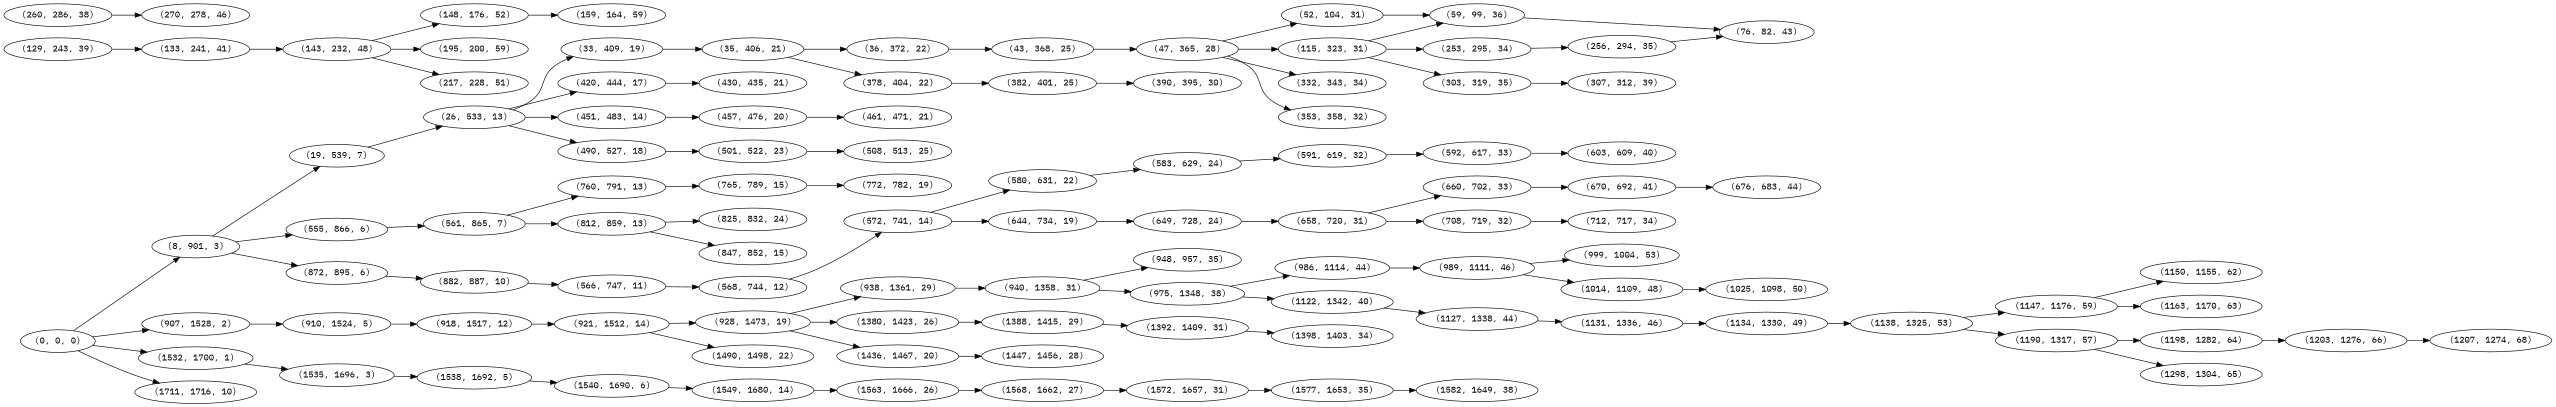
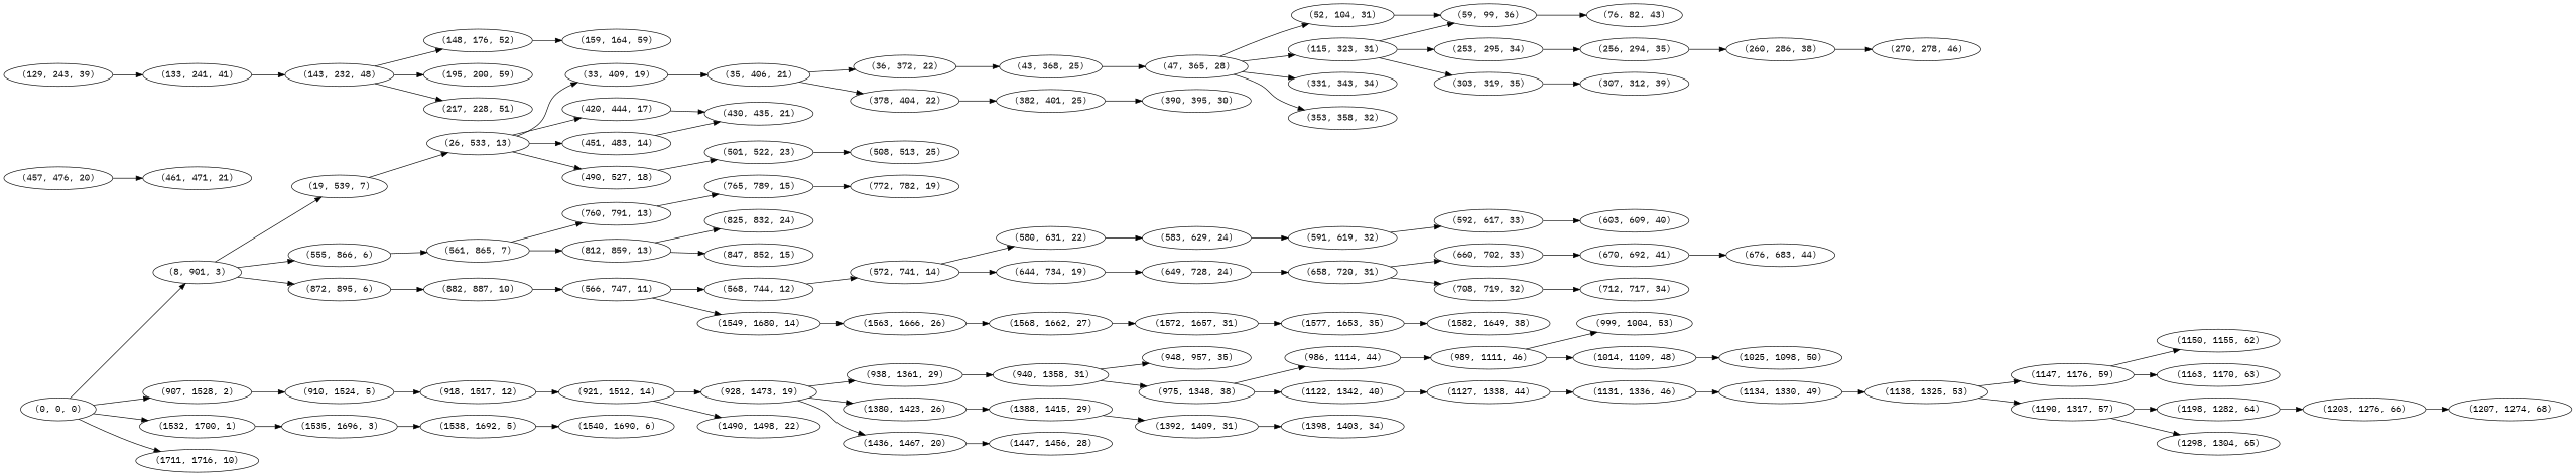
  digraph {
    fontname="IBM Plex Mono"
    rankdir=LR
    node [fontname="IBM Plex Mono"]
    edge [fontname="IBM Plex Mono"]
    "(0, 0, 0)"
    "(8, 901, 3)"
    "(907, 1528, 2)"
    "(1532, 1700, 1)"
    "(1711, 1716, 10)"
    "(19, 539, 7)"
    "(555, 866, 6)"
    "(872, 895, 6)"
    "(910, 1524, 5)"
    "(1535, 1696, 3)"
    "(26, 533, 13)"
    "(561, 865, 7)"
    "(882, 887, 10)"
    "(33, 409, 19)"
    "(420, 444, 17)"
    "(451, 483, 14)"
    "(490, 527, 18)"
    "(35, 406, 21)"
    "(430, 435, 21)"
    "(457, 476, 20)"
    "(501, 522, 23)"
    "(36, 372, 22)"
    "(378, 404, 22)"
    "(43, 368, 25)"
    "(382, 401, 25)"
    "(47, 365, 28)"
    "(52, 104, 31)"
    "(115, 323, 31)"
-   "(332, 343, 34)"
+   "(332, 343, 34)" [label="(331, 343, 34)"]
    "(353, 358, 32)"
    "(59, 99, 36)"
    "(253, 295, 34)"
    "(303, 319, 35)"
    "(76, 82, 43)"
    "(129, 243, 39)"
    "(133, 241, 41)"
    "(256, 294, 35)"
    "(307, 312, 39)"
    "(143, 232, 48)"
    "(148, 176, 52)"
    "(195, 200, 59)"
    "(217, 228, 51)"
    "(159, 164, 59)"
    "(260, 286, 38)"
    "(270, 278, 46)"
    "(390, 395, 30)"
    "(461, 471, 21)"
    "(508, 513, 25)"
    "(760, 791, 13)"
    "(812, 859, 13)"
    "(566, 747, 11)"
    "(568, 744, 12)"
    "(765, 789, 15)"
    "(825, 832, 24)"
    "(847, 852, 15)"
    n56 [label="(572, 741, 14)"]
    "(580, 631, 22)"
    "(644, 734, 19)"
    "(583, 629, 24)"
    "(649, 728, 24)"
    "(591, 619, 32)"
    "(592, 617, 33)"
    "(603, 609, 40)"
    "(658, 720, 31)"
    "(660, 702, 33)"
    "(708, 719, 32)"
    "(670, 692, 41)"
    "(712, 717, 34)"
    "(676, 683, 44)"
    "(772, 782, 19)"
    "(918, 1517, 12)"
    "(921, 1512, 14)"
    "(928, 1473, 19)"
    "(1490, 1498, 22)"
    "(938, 1361, 29)"
    "(1380, 1423, 26)"
    "(1436, 1467, 20)"
    "(940, 1358, 31)"
    "(1388, 1415, 29)"
    "(1447, 1456, 28)"
    "(948, 957, 35)"
    "(975, 1348, 38)"
    "(986, 1114, 44)"
    "(1122, 1342, 40)"
    "(989, 1111, 46)"
    "(1127, 1338, 44)"
    "(999, 1004, 53)"
    "(1014, 1109, 48)"
    "(1025, 1098, 50)"
    "(1131, 1336, 46)"
    "(1134, 1330, 49)"
    "(1138, 1325, 53)"
    "(1147, 1176, 59)"
    "(1190, 1317, 57)"
    "(1150, 1155, 62)"
    "(1163, 1170, 63)"
    "(1198, 1282, 64)"
    "(1298, 1304, 65)"
    "(1203, 1276, 66)"
    "(1207, 1274, 68)"
    "(1392, 1409, 31)"
    "(1398, 1403, 34)"
    "(1538, 1692, 5)"
    "(1540, 1690, 6)"
    "(1549, 1680, 14)"
    "(1563, 1666, 26)"
    "(1568, 1662, 27)"
    "(1572, 1657, 31)"
    "(1577, 1653, 35)"
    "(1582, 1649, 38)"
    "(0, 0, 0)" -> "(8, 901, 3)"
    "(0, 0, 0)" -> "(907, 1528, 2)"
    "(0, 0, 0)" -> "(1532, 1700, 1)"
    "(0, 0, 0)" -> "(1711, 1716, 10)"
    "(8, 901, 3)" -> "(19, 539, 7)"
    "(8, 901, 3)" -> "(555, 866, 6)"
    "(8, 901, 3)" -> "(872, 895, 6)"
    "(907, 1528, 2)" -> "(910, 1524, 5)"
    "(1532, 1700, 1)" -> "(1535, 1696, 3)"
    "(19, 539, 7)" -> "(26, 533, 13)"
    "(555, 866, 6)" -> "(561, 865, 7)"
    "(872, 895, 6)" -> "(882, 887, 10)"
    "(910, 1524, 5)" -> "(918, 1517, 12)"
    "(1535, 1696, 3)" -> "(1538, 1692, 5)"
    "(26, 533, 13)" -> "(33, 409, 19)"
    "(26, 533, 13)" -> "(420, 444, 17)"
    "(26, 533, 13)" -> "(451, 483, 14)"
    "(26, 533, 13)" -> "(490, 527, 18)"
    "(561, 865, 7)" -> "(760, 791, 13)"
    "(561, 865, 7)" -> "(812, 859, 13)"
    "(882, 887, 10)" -> "(566, 747, 11)"
    "(33, 409, 19)" -> "(35, 406, 21)"
    "(420, 444, 17)" -> "(430, 435, 21)"
-   "(451, 483, 14)" -> "(457, 476, 20)"
+   "(451, 483, 14)" -> "(430, 435, 21)"
    "(490, 527, 18)" -> "(501, 522, 23)"
    "(35, 406, 21)" -> "(36, 372, 22)"
    "(35, 406, 21)" -> "(378, 404, 22)"
    "(457, 476, 20)" -> "(461, 471, 21)"
    "(501, 522, 23)" -> "(508, 513, 25)"
    "(36, 372, 22)" -> "(43, 368, 25)"
    "(378, 404, 22)" -> "(382, 401, 25)"
    "(43, 368, 25)" -> "(47, 365, 28)"
    "(382, 401, 25)" -> "(390, 395, 30)"
    "(47, 365, 28)" -> "(52, 104, 31)"
    "(47, 365, 28)" -> "(115, 323, 31)"
    "(47, 365, 28)" -> "(332, 343, 34)"
    "(47, 365, 28)" -> "(353, 358, 32)"
    "(52, 104, 31)" -> "(59, 99, 36)"
    "(115, 323, 31)" -> "(59, 99, 36)"
    "(115, 323, 31)" -> "(253, 295, 34)"
    "(115, 323, 31)" -> "(303, 319, 35)"
    "(59, 99, 36)" -> "(76, 82, 43)"
    "(253, 295, 34)" -> "(256, 294, 35)"
    "(303, 319, 35)" -> "(307, 312, 39)"
    "(129, 243, 39)" -> "(133, 241, 41)"
    "(133, 241, 41)" -> "(143, 232, 48)"
-   "(256, 294, 35)" -> "(76, 82, 43)"
+   "(256, 294, 35)" -> "(260, 286, 38)"
    "(143, 232, 48)" -> "(148, 176, 52)"
    "(143, 232, 48)" -> "(195, 200, 59)"
    "(143, 232, 48)" -> "(217, 228, 51)"
    "(148, 176, 52)" -> "(159, 164, 59)"
    "(260, 286, 38)" -> "(270, 278, 46)"
    "(760, 791, 13)" -> "(765, 789, 15)"
    "(812, 859, 13)" -> "(825, 832, 24)"
    "(812, 859, 13)" -> "(847, 852, 15)"
    "(566, 747, 11)" -> "(568, 744, 12)"
    "(568, 744, 12)" -> n56
    "(765, 789, 15)" -> "(772, 782, 19)"
    n56 -> "(580, 631, 22)"
    n56 -> "(644, 734, 19)"
    "(580, 631, 22)" -> "(583, 629, 24)"
    "(644, 734, 19)" -> "(649, 728, 24)"
    "(583, 629, 24)" -> "(591, 619, 32)"
    "(649, 728, 24)" -> "(658, 720, 31)"
    "(591, 619, 32)" -> "(592, 617, 33)"
    "(592, 617, 33)" -> "(603, 609, 40)"
    "(658, 720, 31)" -> "(660, 702, 33)"
    "(658, 720, 31)" -> "(708, 719, 32)"
    "(660, 702, 33)" -> "(670, 692, 41)"
    "(708, 719, 32)" -> "(712, 717, 34)"
    "(670, 692, 41)" -> "(676, 683, 44)"
    "(918, 1517, 12)" -> "(921, 1512, 14)"
    "(921, 1512, 14)" -> "(928, 1473, 19)"
    "(921, 1512, 14)" -> "(1490, 1498, 22)"
    "(928, 1473, 19)" -> "(938, 1361, 29)"
    "(928, 1473, 19)" -> "(1380, 1423, 26)"
    "(928, 1473, 19)" -> "(1436, 1467, 20)"
    "(938, 1361, 29)" -> "(940, 1358, 31)"
    "(1380, 1423, 26)" -> "(1388, 1415, 29)"
    "(1436, 1467, 20)" -> "(1447, 1456, 28)"
    "(940, 1358, 31)" -> "(948, 957, 35)"
    "(940, 1358, 31)" -> "(975, 1348, 38)"
    "(1388, 1415, 29)" -> "(1392, 1409, 31)"
    "(975, 1348, 38)" -> "(986, 1114, 44)"
    "(975, 1348, 38)" -> "(1122, 1342, 40)"
    "(986, 1114, 44)" -> "(989, 1111, 46)"
    "(1122, 1342, 40)" -> "(1127, 1338, 44)"
    "(989, 1111, 46)" -> "(999, 1004, 53)"
    "(989, 1111, 46)" -> "(1014, 1109, 48)"
    "(1127, 1338, 44)" -> "(1131, 1336, 46)"
    "(1014, 1109, 48)" -> "(1025, 1098, 50)"
    "(1131, 1336, 46)" -> "(1134, 1330, 49)"
    "(1134, 1330, 49)" -> "(1138, 1325, 53)"
    "(1138, 1325, 53)" -> "(1147, 1176, 59)"
    "(1138, 1325, 53)" -> "(1190, 1317, 57)"
    "(1147, 1176, 59)" -> "(1150, 1155, 62)"
    "(1147, 1176, 59)" -> "(1163, 1170, 63)"
    "(1190, 1317, 57)" -> "(1198, 1282, 64)"
    "(1190, 1317, 57)" -> "(1298, 1304, 65)"
    "(1198, 1282, 64)" -> "(1203, 1276, 66)"
    "(1203, 1276, 66)" -> "(1207, 1274, 68)"
    "(1392, 1409, 31)" -> "(1398, 1403, 34)"
    "(1538, 1692, 5)" -> "(1540, 1690, 6)"
-   "(1540, 1690, 6)" -> "(1549, 1680, 14)"
+   "(566, 747, 11)" -> "(1549, 1680, 14)"
    "(1549, 1680, 14)" -> "(1563, 1666, 26)"
    "(1563, 1666, 26)" -> "(1568, 1662, 27)"
    "(1568, 1662, 27)" -> "(1572, 1657, 31)"
    "(1572, 1657, 31)" -> "(1577, 1653, 35)"
    "(1577, 1653, 35)" -> "(1582, 1649, 38)"
  }
